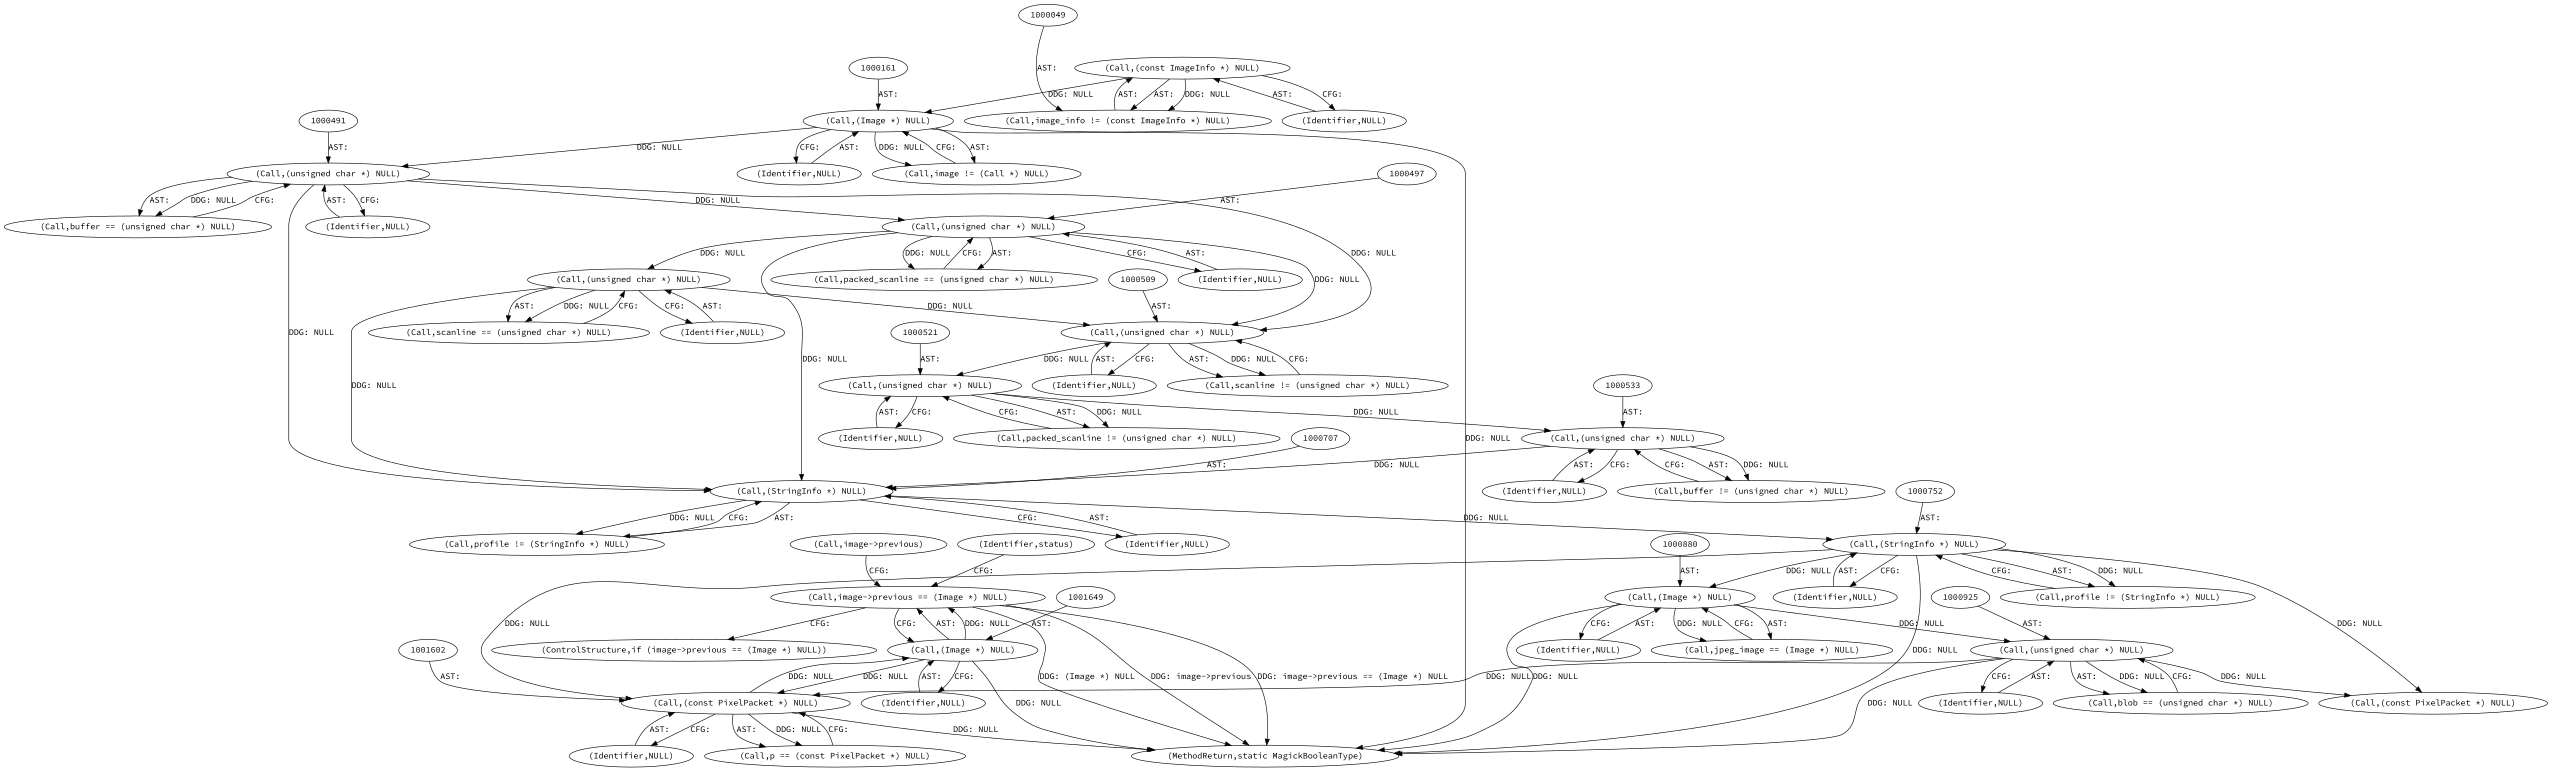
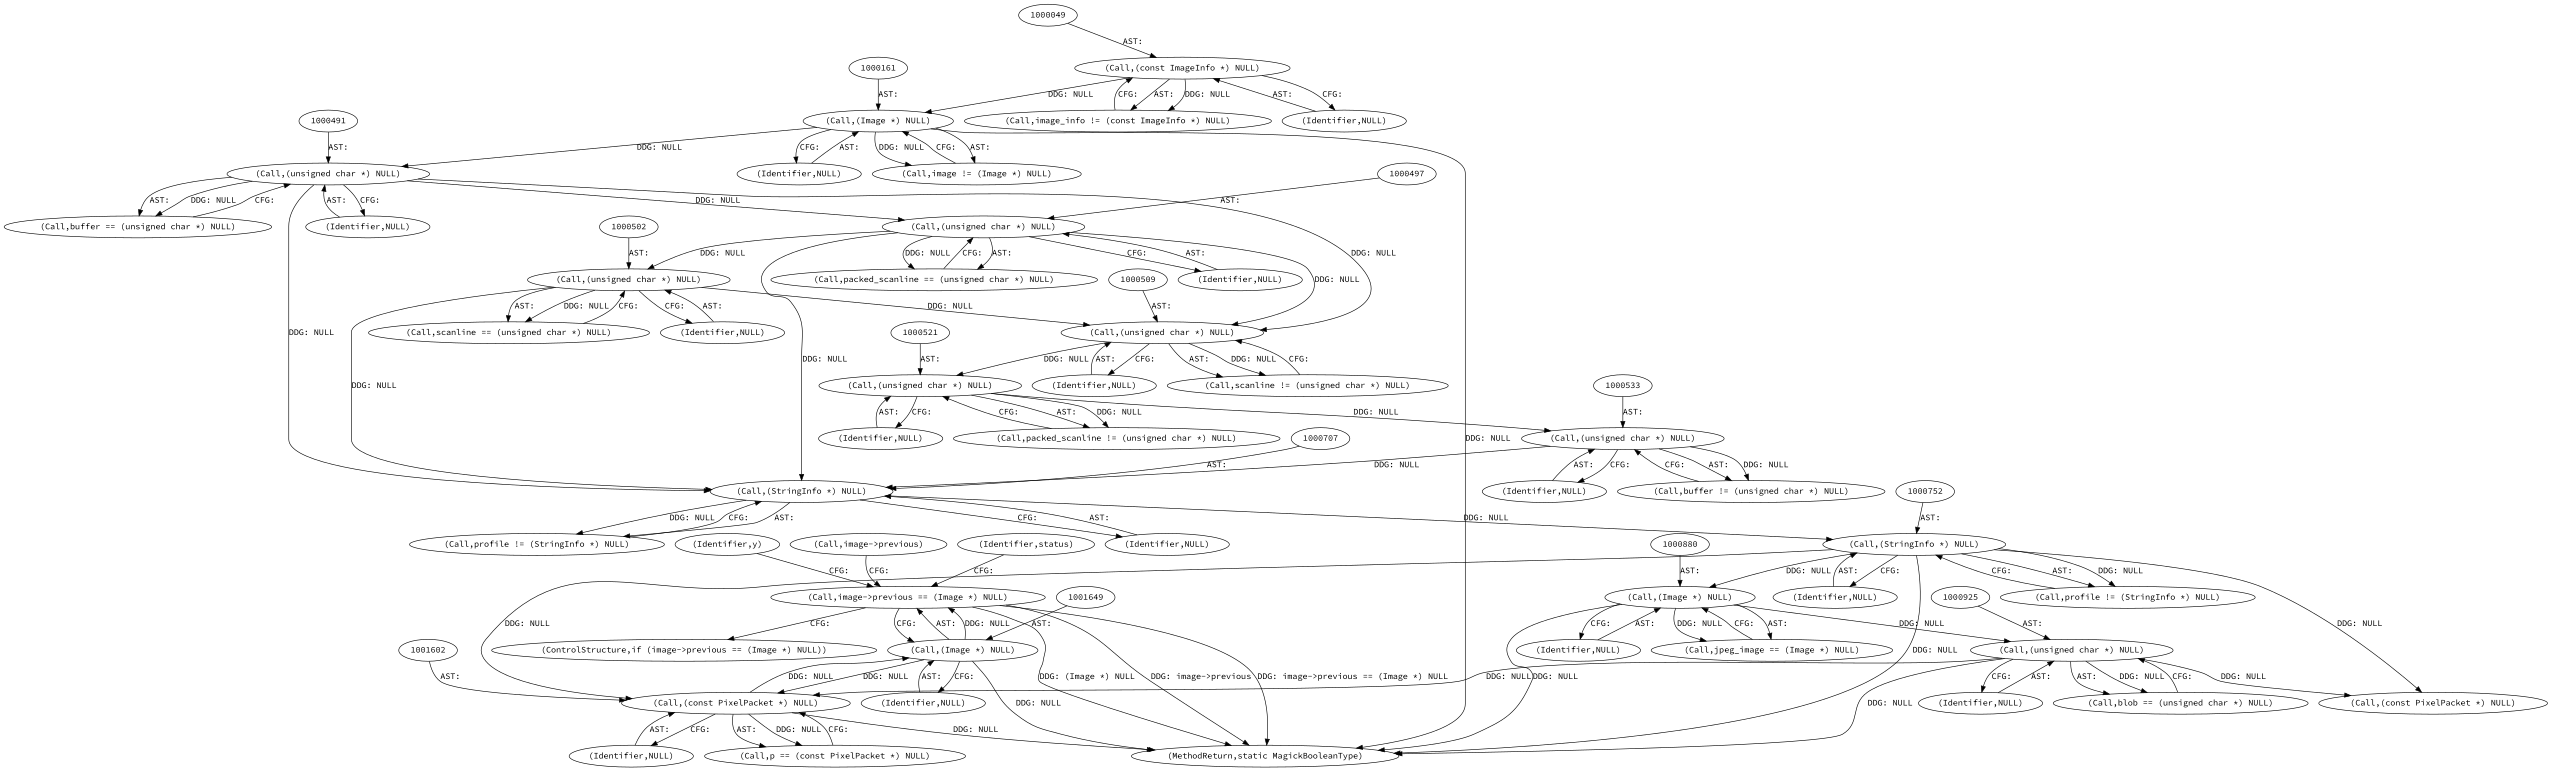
  digraph {
    fontname="Source Code Pro"
    node [fontname="Source Code Pro"]
    edge [fontname="Source Code Pro"]
    n1 [label="(Call,image->previous == (Image *) NULL)"]
    n2 [label="(Call,(Image *) NULL)"]
    n3 [label="(ControlStructure,if (image->previous == (Image *) NULL))"]
    n4 [label="(MethodReturn,static MagickBooleanType)"]
    n5 [label="(Call,(const PixelPacket *) NULL)"]
    n6 [label="(Identifier,NULL)"]
    n7 [label="(Identifier,NULL)"]
    n8 [label="(Call,p == (const PixelPacket *) NULL)"]
    n9 [label="(Call,(unsigned char *) NULL)"]
    n10 [label="(Identifier,NULL)"]
    n11 [label="(Call,blob == (unsigned char *) NULL)"]
    n12 [label="(Call,(const PixelPacket *) NULL)"]
    n13 [label="(Call,(Image *) NULL)"]
    n14 [label="(Call,jpeg_image == (Image *) NULL)"]
    n15 [label="(Identifier,NULL)"]
    n16 [label="(Call,(StringInfo *) NULL)"]
    n17 [label="(Identifier,NULL)"]
    n18 [label="(Call,profile != (StringInfo *) NULL)"]
    n19 [label="(Call,(StringInfo *) NULL)"]
    n20 [label="(Identifier,NULL)"]
    n21 [label="(Call,profile != (StringInfo *) NULL)"]
    n22 [label="(Call,(unsigned char *) NULL)"]
    n23 [label="(Call,(unsigned char *) NULL)"]
    n24 [label="(Call,(unsigned char *) NULL)"]
    n25 [label="(Identifier,NULL)"]
    n26 [label="(Call,packed_scanline == (unsigned char *) NULL)"]
    n27 [label="(Call,scanline == (unsigned char *) NULL)"]
    n28 [label="(Identifier,NULL)"]
    n29 [label="(Call,(unsigned char *) NULL)"]
    n30 [label="(Identifier,NULL)"]
    n31 [label="(Call,scanline != (unsigned char *) NULL)"]
    n32 [label="(Call,(unsigned char *) NULL)"]
    n33 [label="(Call,buffer == (unsigned char *) NULL)"]
    n34 [label="(Identifier,NULL)"]
    n35 [label="(Call,(Image *) NULL)"]
    n36 [label="(Identifier,NULL)"]
-   n37 [label="(Call,image != (Call *) NULL)"]
+   n37 [label="(Call,image != (Image *) NULL)"]
    n38 [label="(Call,(const ImageInfo *) NULL)"]
    n39 [label="(Identifier,NULL)"]
    n40 [label="(Call,image_info != (const ImageInfo *) NULL)"]
    n41 [label="(Call,(unsigned char *) NULL)"]
    n42 [label="(Identifier,NULL)"]
    n43 [label="(Call,buffer != (unsigned char *) NULL)"]
    n44 [label="(Call,packed_scanline != (unsigned char *) NULL)"]
    n45 [label="(Identifier,NULL)"]
    n46 [label="(Identifier,status)"]
+   n47 [label="(Identifier,y)"]
    n48 [label="(Call,image->previous)"]
    1001649
    1001602
    1000925
    1000880
    1000752
    1000707
    1000497
    1000491
    1000161
    n58 [label=1000049]
+   1000502
    1000533
    1000521
    1000509
    n1 -> n2 [label="CFG: "]
    n1 -> n3 [label="CFG: "]
    n1 -> n4 [label="DDG: image->previous"]
    n1 -> n4 [label="DDG: image->previous == (Image *) NULL"]
    n1 -> n4 [label="DDG: (Image *) NULL"]
    n2 -> n1 [label="AST: "]
    n2 -> n1 [label="DDG: NULL"]
    n2 -> n4 [label="DDG: NULL"]
    n2 -> n5 [label="DDG: NULL"]
    n2 -> n6 [label="CFG: "]
    n5 -> n2 [label="DDG: NULL"]
    n5 -> n4 [label="DDG: NULL"]
    n5 -> n7 [label="CFG: "]
    n5 -> n8 [label="AST: "]
    n5 -> n8 [label="DDG: NULL"]
    n6 -> n2 [label="AST: "]
    n7 -> n5 [label="AST: "]
    n8 -> n5 [label="CFG: "]
    n9 -> n4 [label="DDG: NULL"]
    n9 -> n5 [label="DDG: NULL"]
    n9 -> n10 [label="CFG: "]
    n9 -> n11 [label="AST: "]
    n9 -> n11 [label="DDG: NULL"]
    n9 -> n12 [label="DDG: NULL"]
    n10 -> n9 [label="AST: "]
    n11 -> n9 [label="CFG: "]
    n13 -> n4 [label="DDG: NULL"]
    n13 -> n9 [label="DDG: NULL"]
    n13 -> n14 [label="AST: "]
    n13 -> n14 [label="DDG: NULL"]
    n13 -> n15 [label="CFG: "]
    n14 -> n13 [label="CFG: "]
    n15 -> n13 [label="AST: "]
    n16 -> n4 [label="DDG: NULL"]
    n16 -> n5 [label="DDG: NULL"]
    n16 -> n12 [label="DDG: NULL"]
    n16 -> n13 [label="DDG: NULL"]
    n16 -> n17 [label="CFG: "]
    n16 -> n18 [label="AST: "]
    n16 -> n18 [label="DDG: NULL"]
    n17 -> n16 [label="AST: "]
    n18 -> n16 [label="CFG: "]
    n19 -> n16 [label="DDG: NULL"]
    n19 -> n20 [label="CFG: "]
    n19 -> n21 [label="AST: "]
    n19 -> n21 [label="DDG: NULL"]
    n20 -> n19 [label="AST: "]
    n21 -> n19 [label="CFG: "]
    n22 -> n19 [label="DDG: NULL"]
    n22 -> n23 [label="DDG: NULL"]
    n22 -> n24 [label="DDG: NULL"]
    n22 -> n25 [label="CFG: "]
    n22 -> n26 [label="AST: "]
    n22 -> n26 [label="DDG: NULL"]
    n23 -> n19 [label="DDG: NULL"]
    n23 -> n24 [label="DDG: NULL"]
    n23 -> n27 [label="AST: "]
    n23 -> n27 [label="DDG: NULL"]
    n23 -> n28 [label="CFG: "]
    n24 -> n29 [label="DDG: NULL"]
    n24 -> n30 [label="CFG: "]
    n24 -> n31 [label="AST: "]
    n24 -> n31 [label="DDG: NULL"]
    n25 -> n22 [label="AST: "]
    n26 -> n22 [label="CFG: "]
    n27 -> n23 [label="CFG: "]
    n28 -> n23 [label="AST: "]
    n29 -> n41 [label="DDG: NULL"]
    n29 -> n44 [label="AST: "]
    n29 -> n44 [label="DDG: NULL"]
    n29 -> n45 [label="CFG: "]
    n30 -> n24 [label="AST: "]
    n31 -> n24 [label="CFG: "]
    n32 -> n19 [label="DDG: NULL"]
    n32 -> n22 [label="DDG: NULL"]
    n32 -> n24 [label="DDG: NULL"]
    n32 -> n33 [label="AST: "]
    n32 -> n33 [label="DDG: NULL"]
    n32 -> n34 [label="CFG: "]
    n33 -> n32 [label="CFG: "]
    n34 -> n32 [label="AST: "]
    n35 -> n4 [label="DDG: NULL"]
    n35 -> n32 [label="DDG: NULL"]
    n35 -> n36 [label="CFG: "]
    n35 -> n37 [label="AST: "]
    n35 -> n37 [label="DDG: NULL"]
    n36 -> n35 [label="AST: "]
    n37 -> n35 [label="CFG: "]
    n38 -> n35 [label="DDG: NULL"]
    n38 -> n39 [label="CFG: "]
    n38 -> n40 [label="AST: "]
    n38 -> n40 [label="DDG: NULL"]
    n39 -> n38 [label="AST: "]
-   n40 -> n38 [label="AST: "]
+   n40 -> n38 [label="CFG: "]
    n41 -> n19 [label="DDG: NULL"]
    n41 -> n42 [label="CFG: "]
    n41 -> n43 [label="AST: "]
    n41 -> n43 [label="DDG: NULL"]
    n42 -> n41 [label="AST: "]
    n43 -> n41 [label="CFG: "]
    n44 -> n29 [label="CFG: "]
    n45 -> n29 [label="AST: "]
    n46 -> n1 [label="CFG: "]
+   n47 -> n1 [label="CFG: "]
    n48 -> n1 [label="CFG: "]
    1001649 -> n2 [label="AST: "]
    1001602 -> n5 [label="AST: "]
    1000925 -> n9 [label="AST: "]
    1000880 -> n13 [label="AST: "]
    1000752 -> n16 [label="AST: "]
    1000707 -> n19 [label="AST: "]
    1000497 -> n22 [label="AST: "]
    1000491 -> n32 [label="AST: "]
    1000161 -> n35 [label="AST: "]
-   n58 -> n40 [label="AST: "]
+   n58 -> n38 [label="AST: "]
+   1000502 -> n23 [label="AST: "]
    1000533 -> n41 [label="AST: "]
    1000521 -> n29 [label="AST: "]
    1000509 -> n24 [label="AST: "]
  }
